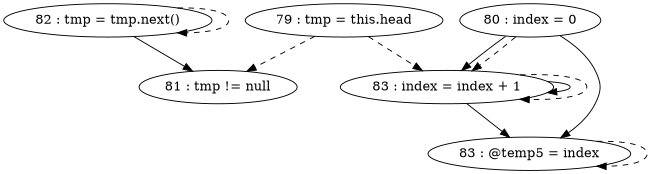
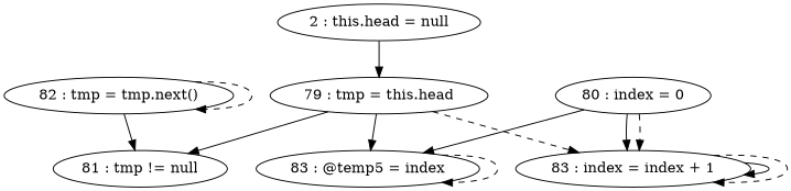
  digraph {
    fontname="DejaVu Serif"
    node [fontname="DejaVu Serif"]
    edge [fontname="DejaVu Serif"]
+   "2 : this.head = null"
    "79 : tmp = this.head"
    "81 : tmp != null"
    "83 : index = index + 1"
    "82 : tmp = tmp.next()"
    "80 : index = 0"
    "83 : @temp5 = index"
-   "79 : tmp = this.head" -> "81 : tmp != null" [style=dashed]
+   "2 : this.head = null" -> "79 : tmp = this.head"
+   "79 : tmp = this.head" -> "81 : tmp != null"
    "79 : tmp = this.head" -> "83 : index = index + 1" [style=dashed]
    "83 : index = index + 1" -> "83 : index = index + 1"
    "83 : index = index + 1" -> "83 : index = index + 1" [style=dashed]
-   "83 : index = index + 1" -> "83 : @temp5 = index"
+   "79 : tmp = this.head" -> "83 : @temp5 = index"
    "82 : tmp = tmp.next()" -> "81 : tmp != null"
    "82 : tmp = tmp.next()" -> "82 : tmp = tmp.next()" [style=dashed]
    "80 : index = 0" -> "83 : index = index + 1"
    "80 : index = 0" -> "83 : index = index + 1" [style=dashed]
    "80 : index = 0" -> "83 : @temp5 = index"
    "83 : @temp5 = index" -> "83 : @temp5 = index" [style=dashed]
  }
